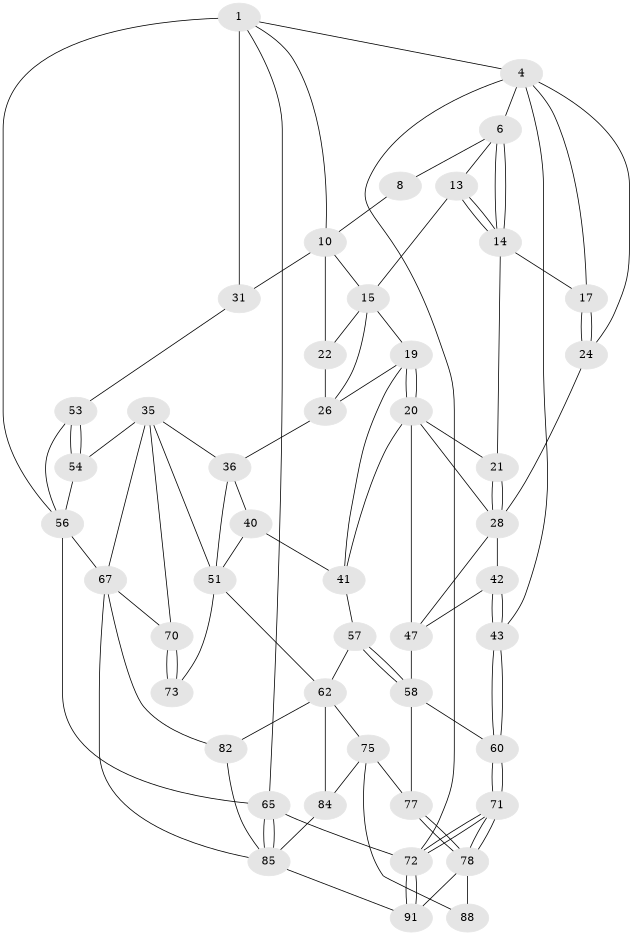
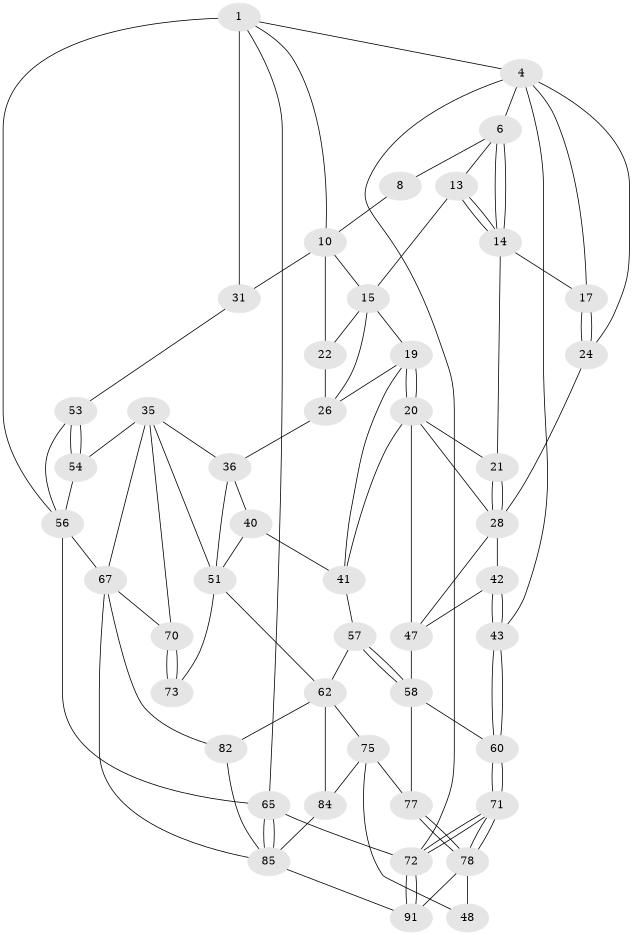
  graph {
    node [color=gray90 style=filled]
    1 [super="+9+2"]
    4 [super="+5+25"]
    10 [super="+11+34"]
    31 [super="+32"]
    56 [super="+64"]
    65
    6 [super="+7"]
    17
    24
    43
    72
    15 [super="+18"]
    22
    53
    67 [super="+80+68"]
    85 [super="+93"]
    8
    13
    14 [super="+16"]
    28 [super="+29"]
    60
    91
    21
    19 [super="+27"]
    26 [super="+38"]
    35 [super="+49"]
    36 [super="+37"]
    51 [super="+61+52"]
    54
    70
    20 [super="+45"]
    41 [super="+44"]
    47 [super="+48"]
    57
    42
    58 [super="+59"]
    40
    62 [super="+83+63"]
    73
    82
    71
    77
    75 [super="+90+76"]
    84 [super="+92"]
    78 [super="+87"]
-   88
+   88 [label=48]
    1 -- 4
    1 -- 10
    1 -- 31 [weight=3]
    1 -- 56
    1 -- 65
    4 -- 6
    4 -- 17
    4 -- 24
    4 -- 43
    4 -- 72
    10 -- 31
    10 -- 15
    10 -- 22
    31 -- 53
    56 -- 65
    56 -- 67
    65 -- 72
    65 -- 85
    65 -- 85
    6 -- 8
    6 -- 13
    6 -- 14
    6 -- 14
    17 -- 24
    17 -- 24
    24 -- 28
    43 -- 60
    43 -- 60
    72 -- 91
    72 -- 91
    15 -- 22
    15 -- 19
    15 -- 26
    22 -- 26
    53 -- 56
    53 -- 54
    53 -- 54
    67 -- 85
    67 -- 70
    67 -- 82
    85 -- 91
    8 -- 10
    13 -- 15
    13 -- 14
    13 -- 14
    14 -- 17
    14 -- 21
    28 -- 47
    28 -- 42
    60 -- 71
    60 -- 71
    21 -- 28
    21 -- 28
    19 -- 26
    19 -- 20
    19 -- 20
    19 -- 41
    26 -- 36
    35 -- 67
    35 -- 36
    35 -- 51
    35 -- 54
    35 -- 70
    36 -- 51
    36 -- 40
    51 -- 62
    51 -- 73
    54 -- 56
    70 -- 73
    70 -- 73
    20 -- 28
    20 -- 21
    20 -- 41
    20 -- 47
    41 -- 57
    47 -- 58
    57 -- 58
    57 -- 58
    57 -- 62
    42 -- 43
    42 -- 43
    42 -- 47
    58 -- 60
    58 -- 77
    40 -- 51
    40 -- 41
    62 -- 82
    62 -- 75
    62 -- 84 [weight=2]
    82 -- 85
    71 -- 72
    71 -- 72
    71 -- 78
    71 -- 78
    77 -- 78
    77 -- 78
    75 -- 77
    75 -- 84
    75 -- 88 [weight=2]
    84 -- 85
    78 -- 91
    78 -- 88
  }
